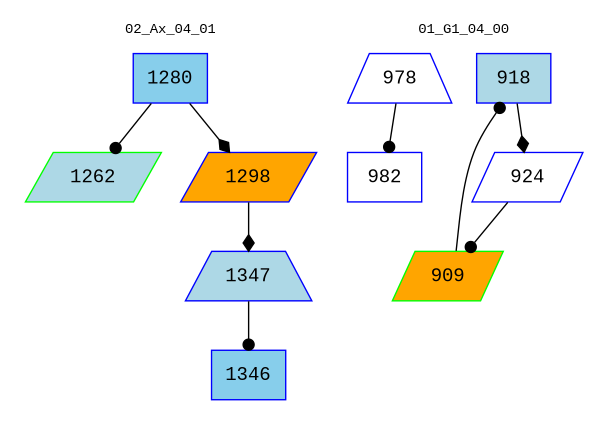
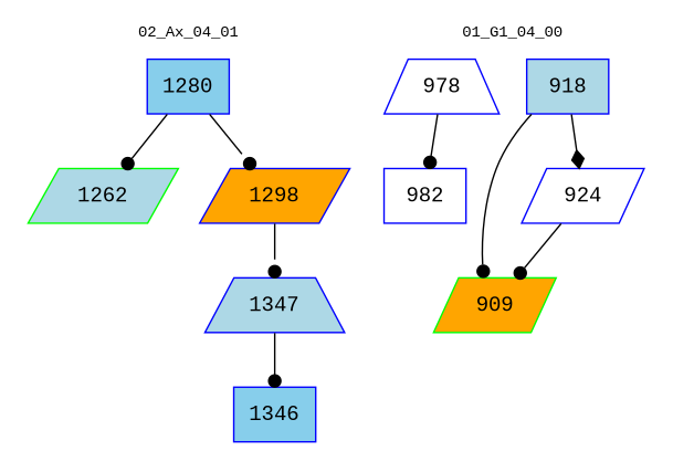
  digraph {
    fontname="Liberation Mono"
    node [color=blue fillcolor=lightblue fontname="Liberation Mono" shape=box style=filled]
    edge [arrowhead=dot color=black fontname="Liberation Mono"]
    n1 [fillcolor=skyblue label=1280]
    n2 [color=green label=1262 shape=parallelogram]
    n3 [fillcolor=orange label=1298 shape=parallelogram]
    n4 [label=1347 shape=trapezium]
    n5 [fillcolor=skyblue label=1346]
    n6 [label=918]
    n7 [color=green fillcolor=orange label=909 shape=parallelogram]
    n8 [fillcolor=white label=924 shape=parallelogram]
    n9 [fillcolor=white label=978 shape=trapezium]
    n10 [fillcolor=white label=982]
    subgraph cluster_1 {
      color=white
      fontsize=10
      label="02_Ax_04_01"
      n1
      n2
      n3
      n4
      n5
    }
    subgraph cluster_2 {
      color=white
      fontsize=10
      label="01_G1_04_00"
      n6
      n7
      n8
      n9
      n10
    }
    n1 -> n2
-   n1 -> n3 [arrowhead=diamond]
-   n3 -> n4 [arrowhead=diamond]
+   n1 -> n3
+   n3 -> n4
    n4 -> n5
-   n7 -> n6
+   n6 -> n7
    n6 -> n8 [arrowhead=diamond]
    n8 -> n7
    n9 -> n10
  }
